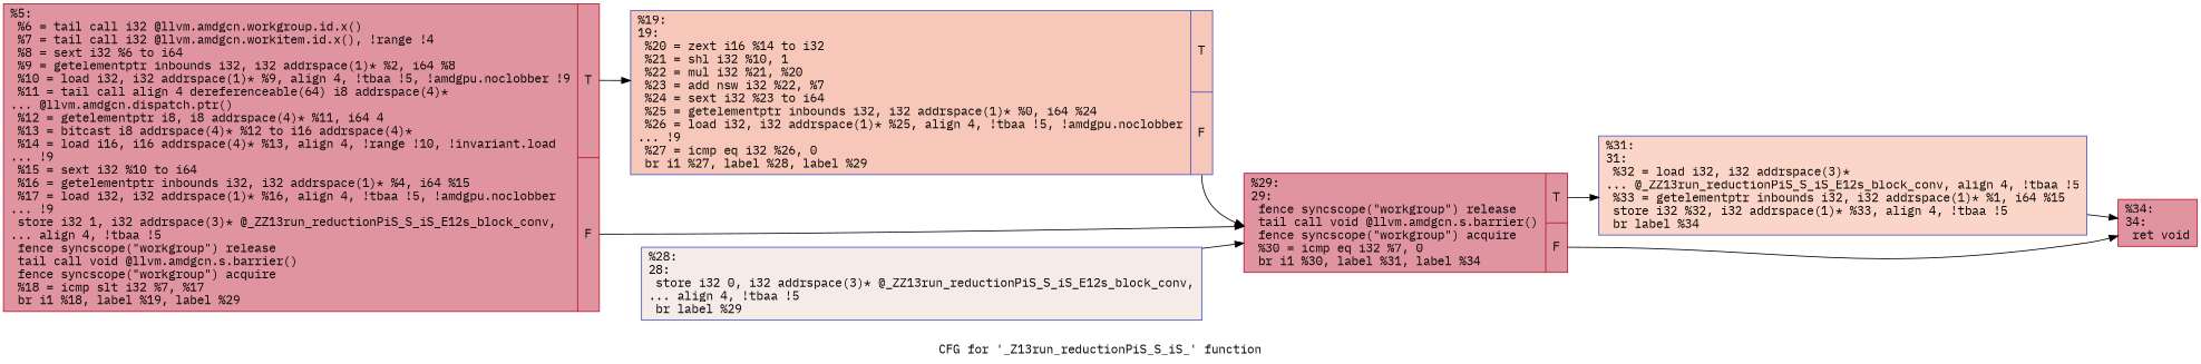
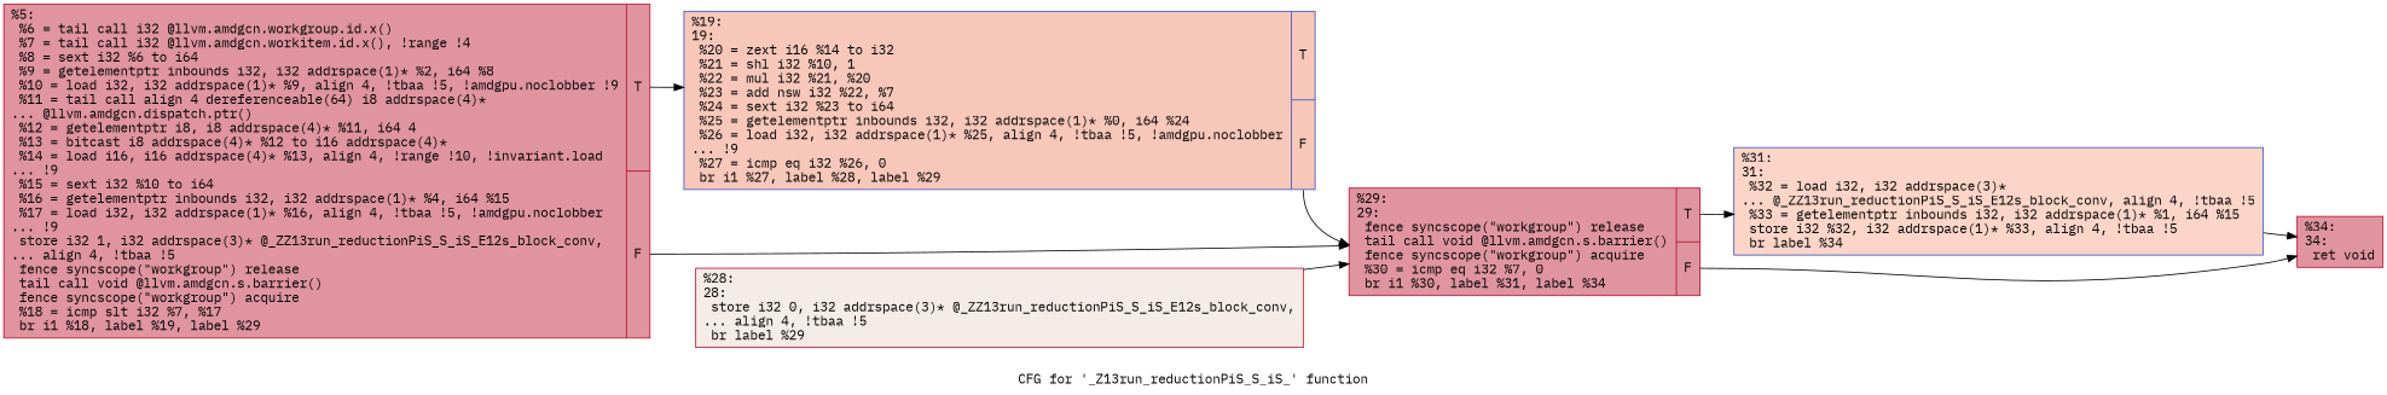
  digraph {
    fontname="IBM Plex Mono"
    label="CFG for '_Z13run_reductionPiS_S_iS_' function"
    rankdir=LR
    node [color="#b70d28ff" fillcolor="#b70d2870" fontname="IBM Plex Mono" shape=record style=filled]
    edge [fontname="IBM Plex Mono" tailport=s0]
    n1 [label="{%5:\l  %6 = tail call i32 @llvm.amdgcn.workgroup.id.x()\l  %7 = tail call i32 @llvm.amdgcn.workitem.id.x(), !range !4\l  %8 = sext i32 %6 to i64\l  %9 = getelementptr inbounds i32, i32 addrspace(1)* %2, i64 %8\l  %10 = load i32, i32 addrspace(1)* %9, align 4, !tbaa !5, !amdgpu.noclobber !9\l  %11 = tail call align 4 dereferenceable(64) i8 addrspace(4)*\l... @llvm.amdgcn.dispatch.ptr()\l  %12 = getelementptr i8, i8 addrspace(4)* %11, i64 4\l  %13 = bitcast i8 addrspace(4)* %12 to i16 addrspace(4)*\l  %14 = load i16, i16 addrspace(4)* %13, align 4, !range !10, !invariant.load\l... !9\l  %15 = sext i32 %10 to i64\l  %16 = getelementptr inbounds i32, i32 addrspace(1)* %4, i64 %15\l  %17 = load i32, i32 addrspace(1)* %16, align 4, !tbaa !5, !amdgpu.noclobber\l... !9\l  store i32 1, i32 addrspace(3)* @_ZZ13run_reductionPiS_S_iS_E12s_block_conv,\l... align 4, !tbaa !5\l  fence syncscope(\"workgroup\") release\l  tail call void @llvm.amdgcn.s.barrier()\l  fence syncscope(\"workgroup\") acquire\l  %18 = icmp slt i32 %7, %17\l  br i1 %18, label %19, label %29\l|{<s0>T|<s1>F}}"]
    n2 [color="#3d50c3ff" fillcolor="#ec7f6370" label="{%19:\l19:                                               \l  %20 = zext i16 %14 to i32\l  %21 = shl i32 %10, 1\l  %22 = mul i32 %21, %20\l  %23 = add nsw i32 %22, %7\l  %24 = sext i32 %23 to i64\l  %25 = getelementptr inbounds i32, i32 addrspace(1)* %0, i64 %24\l  %26 = load i32, i32 addrspace(1)* %25, align 4, !tbaa !5, !amdgpu.noclobber\l... !9\l  %27 = icmp eq i32 %26, 0\l  br i1 %27, label %28, label %29\l|{<s0>T|<s1>F}}"]
    n3 [label="{%29:\l29:                                               \l  fence syncscope(\"workgroup\") release\l  tail call void @llvm.amdgcn.s.barrier()\l  fence syncscope(\"workgroup\") acquire\l  %30 = icmp eq i32 %7, 0\l  br i1 %30, label %31, label %34\l|{<s0>T|<s1>F}}"]
    n4 [color="#3d50c3ff" fillcolor="#f5a08170" label="{%31:\l31:                                               \l  %32 = load i32, i32 addrspace(3)*\l... @_ZZ13run_reductionPiS_S_iS_E12s_block_conv, align 4, !tbaa !5\l  %33 = getelementptr inbounds i32, i32 addrspace(1)* %1, i64 %15\l  store i32 %32, i32 addrspace(1)* %33, align 4, !tbaa !5\l  br label %34\l}"]
    n5 [label="{%34:\l34:                                               \l  ret void\l}"]
-   n6 [color="#3d50c3ff" fillcolor="#ead5c970" label="{%28:\l28:                                               \l  store i32 0, i32 addrspace(3)* @_ZZ13run_reductionPiS_S_iS_E12s_block_conv,\l... align 4, !tbaa !5\l  br label %29\l}"]
+   n6 [fillcolor="#ead5c970" label="{%28:\l28:                                               \l  store i32 0, i32 addrspace(3)* @_ZZ13run_reductionPiS_S_iS_E12s_block_conv,\l... align 4, !tbaa !5\l  br label %29\l}"]
    n1 -> n2
    n1 -> n3 [tailport=s1]
    n2 -> n3 [tailport=s1]
    n3 -> n4
    n3 -> n5 [tailport=s1]
    n4 -> n5
    n6 -> n3
  }
